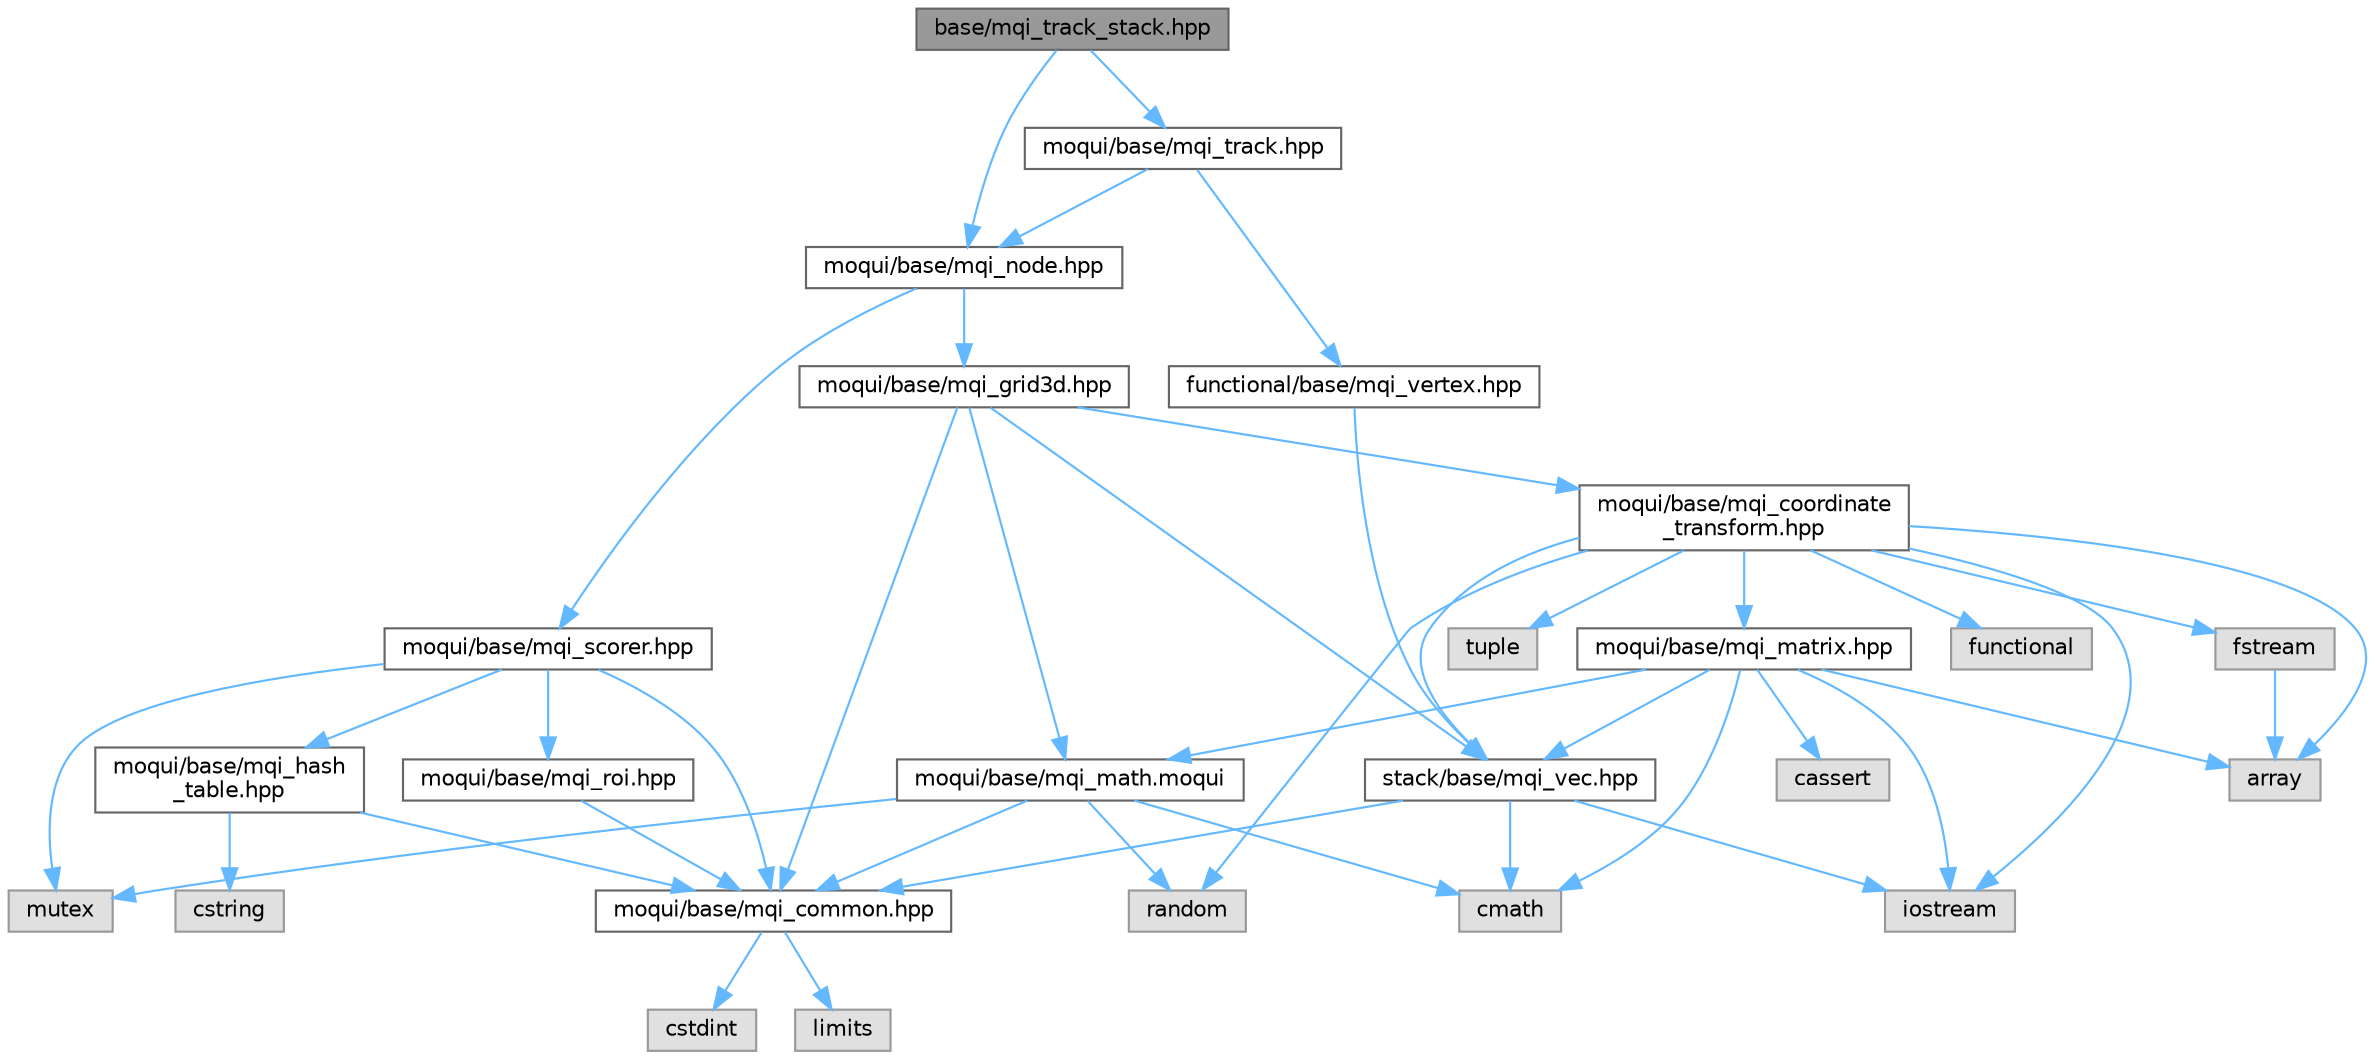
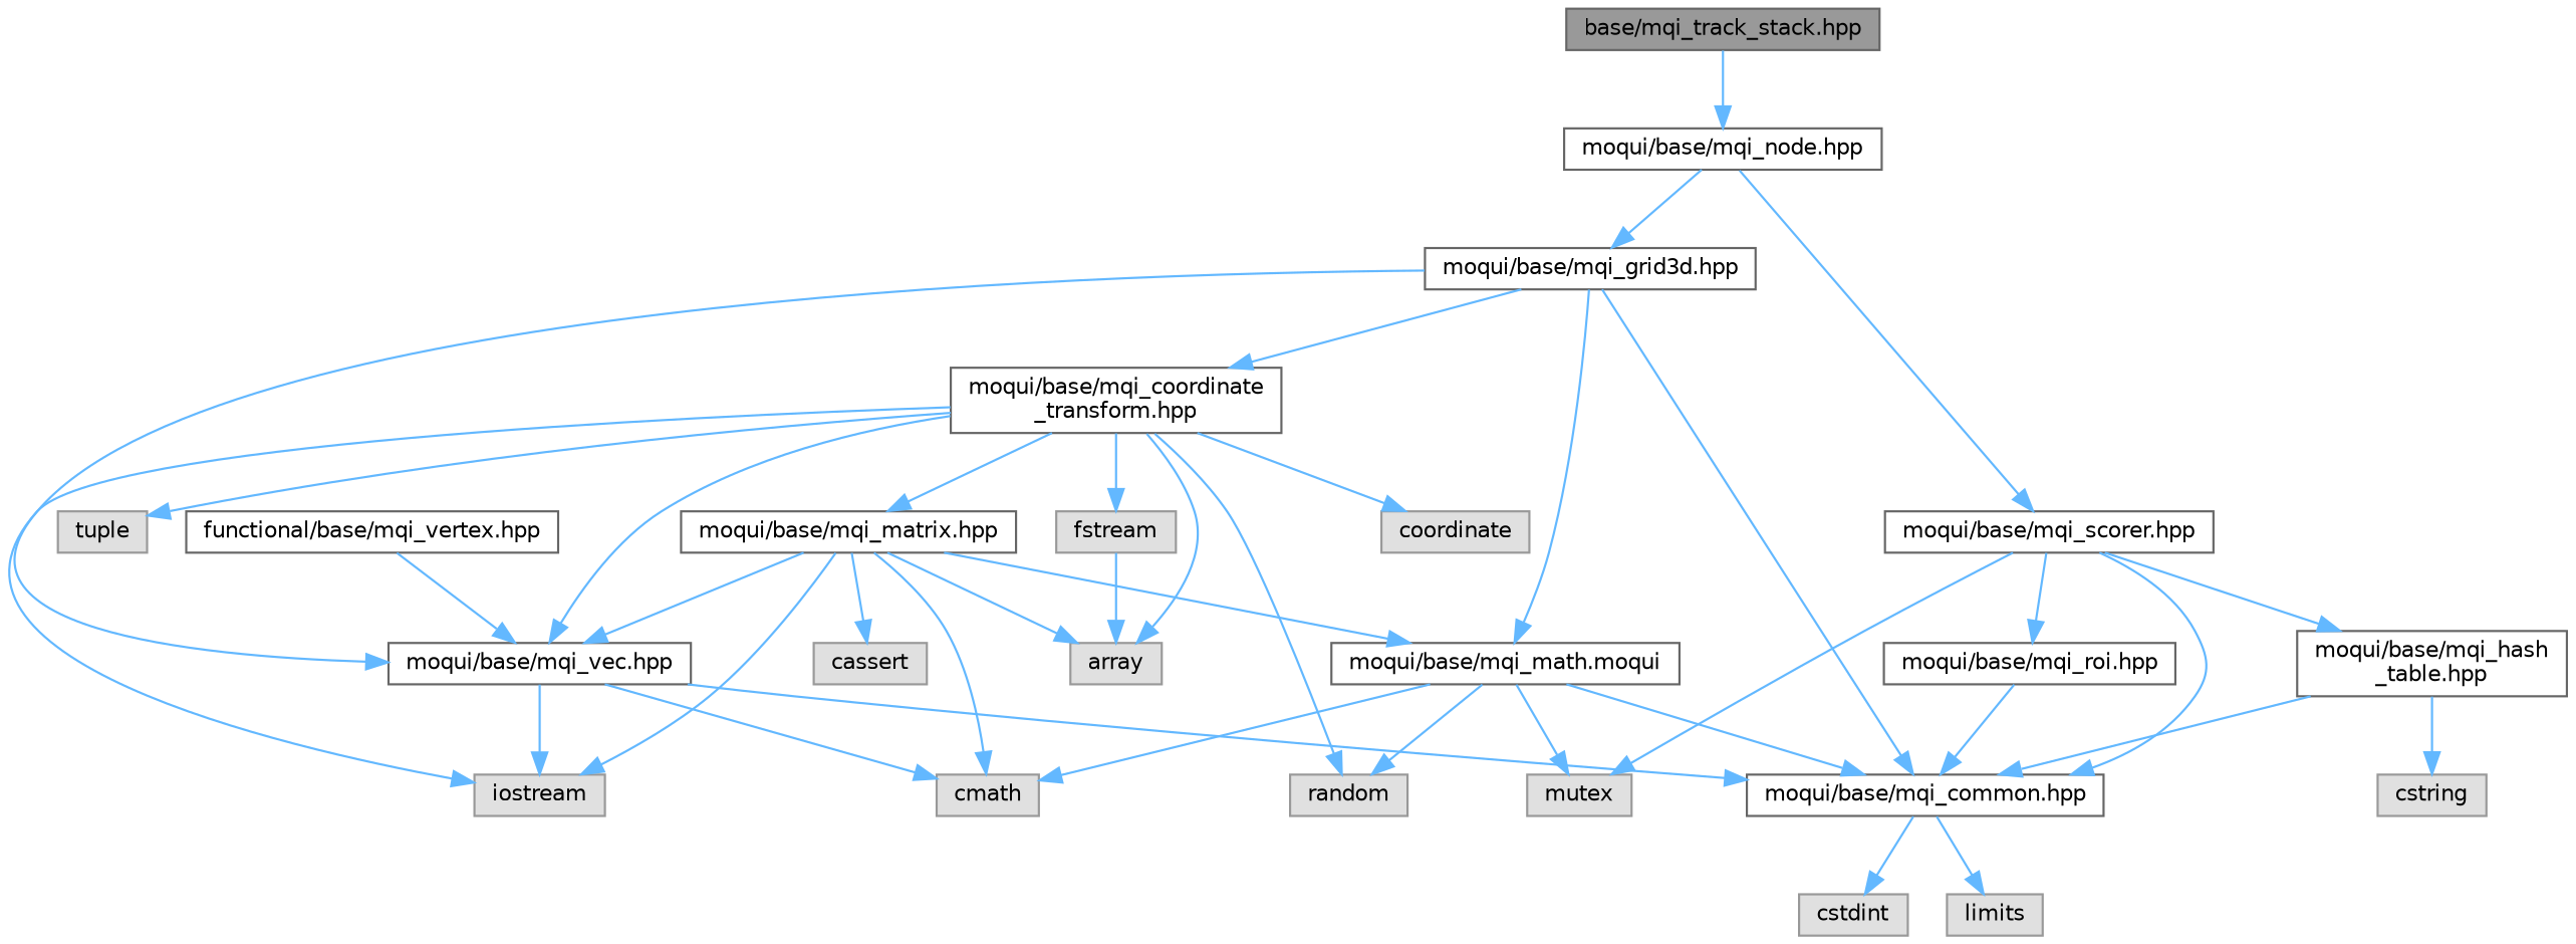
  digraph {
    node [color=grey40 fillcolor=white fontname=Helvetica fontsize=10 shape=box style=filled]
    edge [color=steelblue1 fontname=Helvetica fontsize=10 labelfontname=Helvetica labelfontsize=10 style=solid]
    n1 [color=gray40 fillcolor=grey60 fontcolor=black height=0.2 label="base/mqi_track_stack.hpp" width=0.4]
    n2 [height=0.2 label="moqui/base/mqi_node.hpp" width=0.4]
-   n3 [height=0.2 label="moqui/base/mqi_track.hpp" width=0.4]
    n4 [height=0.2 label="moqui/base/mqi_grid3d.hpp" width=0.4]
    n5 [height=0.2 label="moqui/base/mqi_scorer.hpp" width=0.4]
    n6 [height=0.2 label="functional/base/mqi_vertex.hpp" width=0.4]
    n7 [height=0.2 label="moqui/base/mqi_common.hpp" width=0.4]
    n8 [height=0.2 label="moqui/base/mqi_coordinate\l_transform.hpp" width=0.4]
    n9 [height=0.2 label="moqui/base/mqi_math.moqui" width=0.4]
-   n10 [height=0.2 label="stack/base/mqi_vec.hpp" width=0.4]
+   n10 [height=0.2 label="moqui/base/mqi_vec.hpp" width=0.4]
    n11 [color=grey60 fillcolor="#E0E0E0" height=0.2 label=mutex width=0.4]
    n12 [height=0.2 label="moqui/base/mqi_hash\l_table.hpp" width=0.4]
    n13 [height=0.2 label="moqui/base/mqi_roi.hpp" width=0.4]
    n14 [color=grey60 fillcolor="#E0E0E0" height=0.2 label=cstdint width=0.4]
    n15 [color=grey60 fillcolor="#E0E0E0" height=0.2 label=limits width=0.4]
    n16 [color=grey60 fillcolor="#E0E0E0" height=0.2 label=array width=0.4]
    n17 [color=grey60 fillcolor="#E0E0E0" height=0.2 label=fstream width=0.4]
-   n18 [color=grey60 fillcolor="#E0E0E0" height=0.2 label=functional width=0.4]
+   n18 [color=grey60 fillcolor="#E0E0E0" height=0.2 label=coordinate width=0.4]
    n19 [color=grey60 fillcolor="#E0E0E0" height=0.2 label=iostream width=0.4]
    n20 [color=grey60 fillcolor="#E0E0E0" height=0.2 label=random width=0.4]
    n21 [color=grey60 fillcolor="#E0E0E0" height=0.2 label=tuple width=0.4]
    n22 [height=0.2 label="moqui/base/mqi_matrix.hpp" width=0.4]
    n23 [color=grey60 fillcolor="#E0E0E0" height=0.2 label=cmath width=0.4]
    n24 [color=grey60 fillcolor="#E0E0E0" height=0.2 label=cassert width=0.4]
    n25 [color=grey60 fillcolor="#E0E0E0" height=0.2 label=cstring width=0.4]
    n1 -> n2
-   n1 -> n3
    n2 -> n4
    n2 -> n5
-   n3 -> n2
-   n3 -> n6
    n4 -> n7
    n4 -> n8
    n4 -> n9
    n4 -> n10
    n5 -> n7
    n5 -> n11
    n5 -> n12
    n5 -> n13
    n6 -> n10
    n7 -> n14
    n7 -> n15
    n8 -> n10
    n8 -> n16
    n8 -> n17
    n8 -> n18
    n8 -> n19
    n8 -> n20
    n8 -> n21
    n8 -> n22
    n9 -> n7
    n9 -> n11
    n9 -> n20
    n9 -> n23
    n10 -> n7
    n10 -> n19
    n10 -> n23
    n12 -> n7
    n12 -> n25
    n13 -> n7
    n17 -> n16
    n22 -> n9
    n22 -> n10
    n22 -> n16
    n22 -> n19
    n22 -> n23
    n22 -> n24
  }
